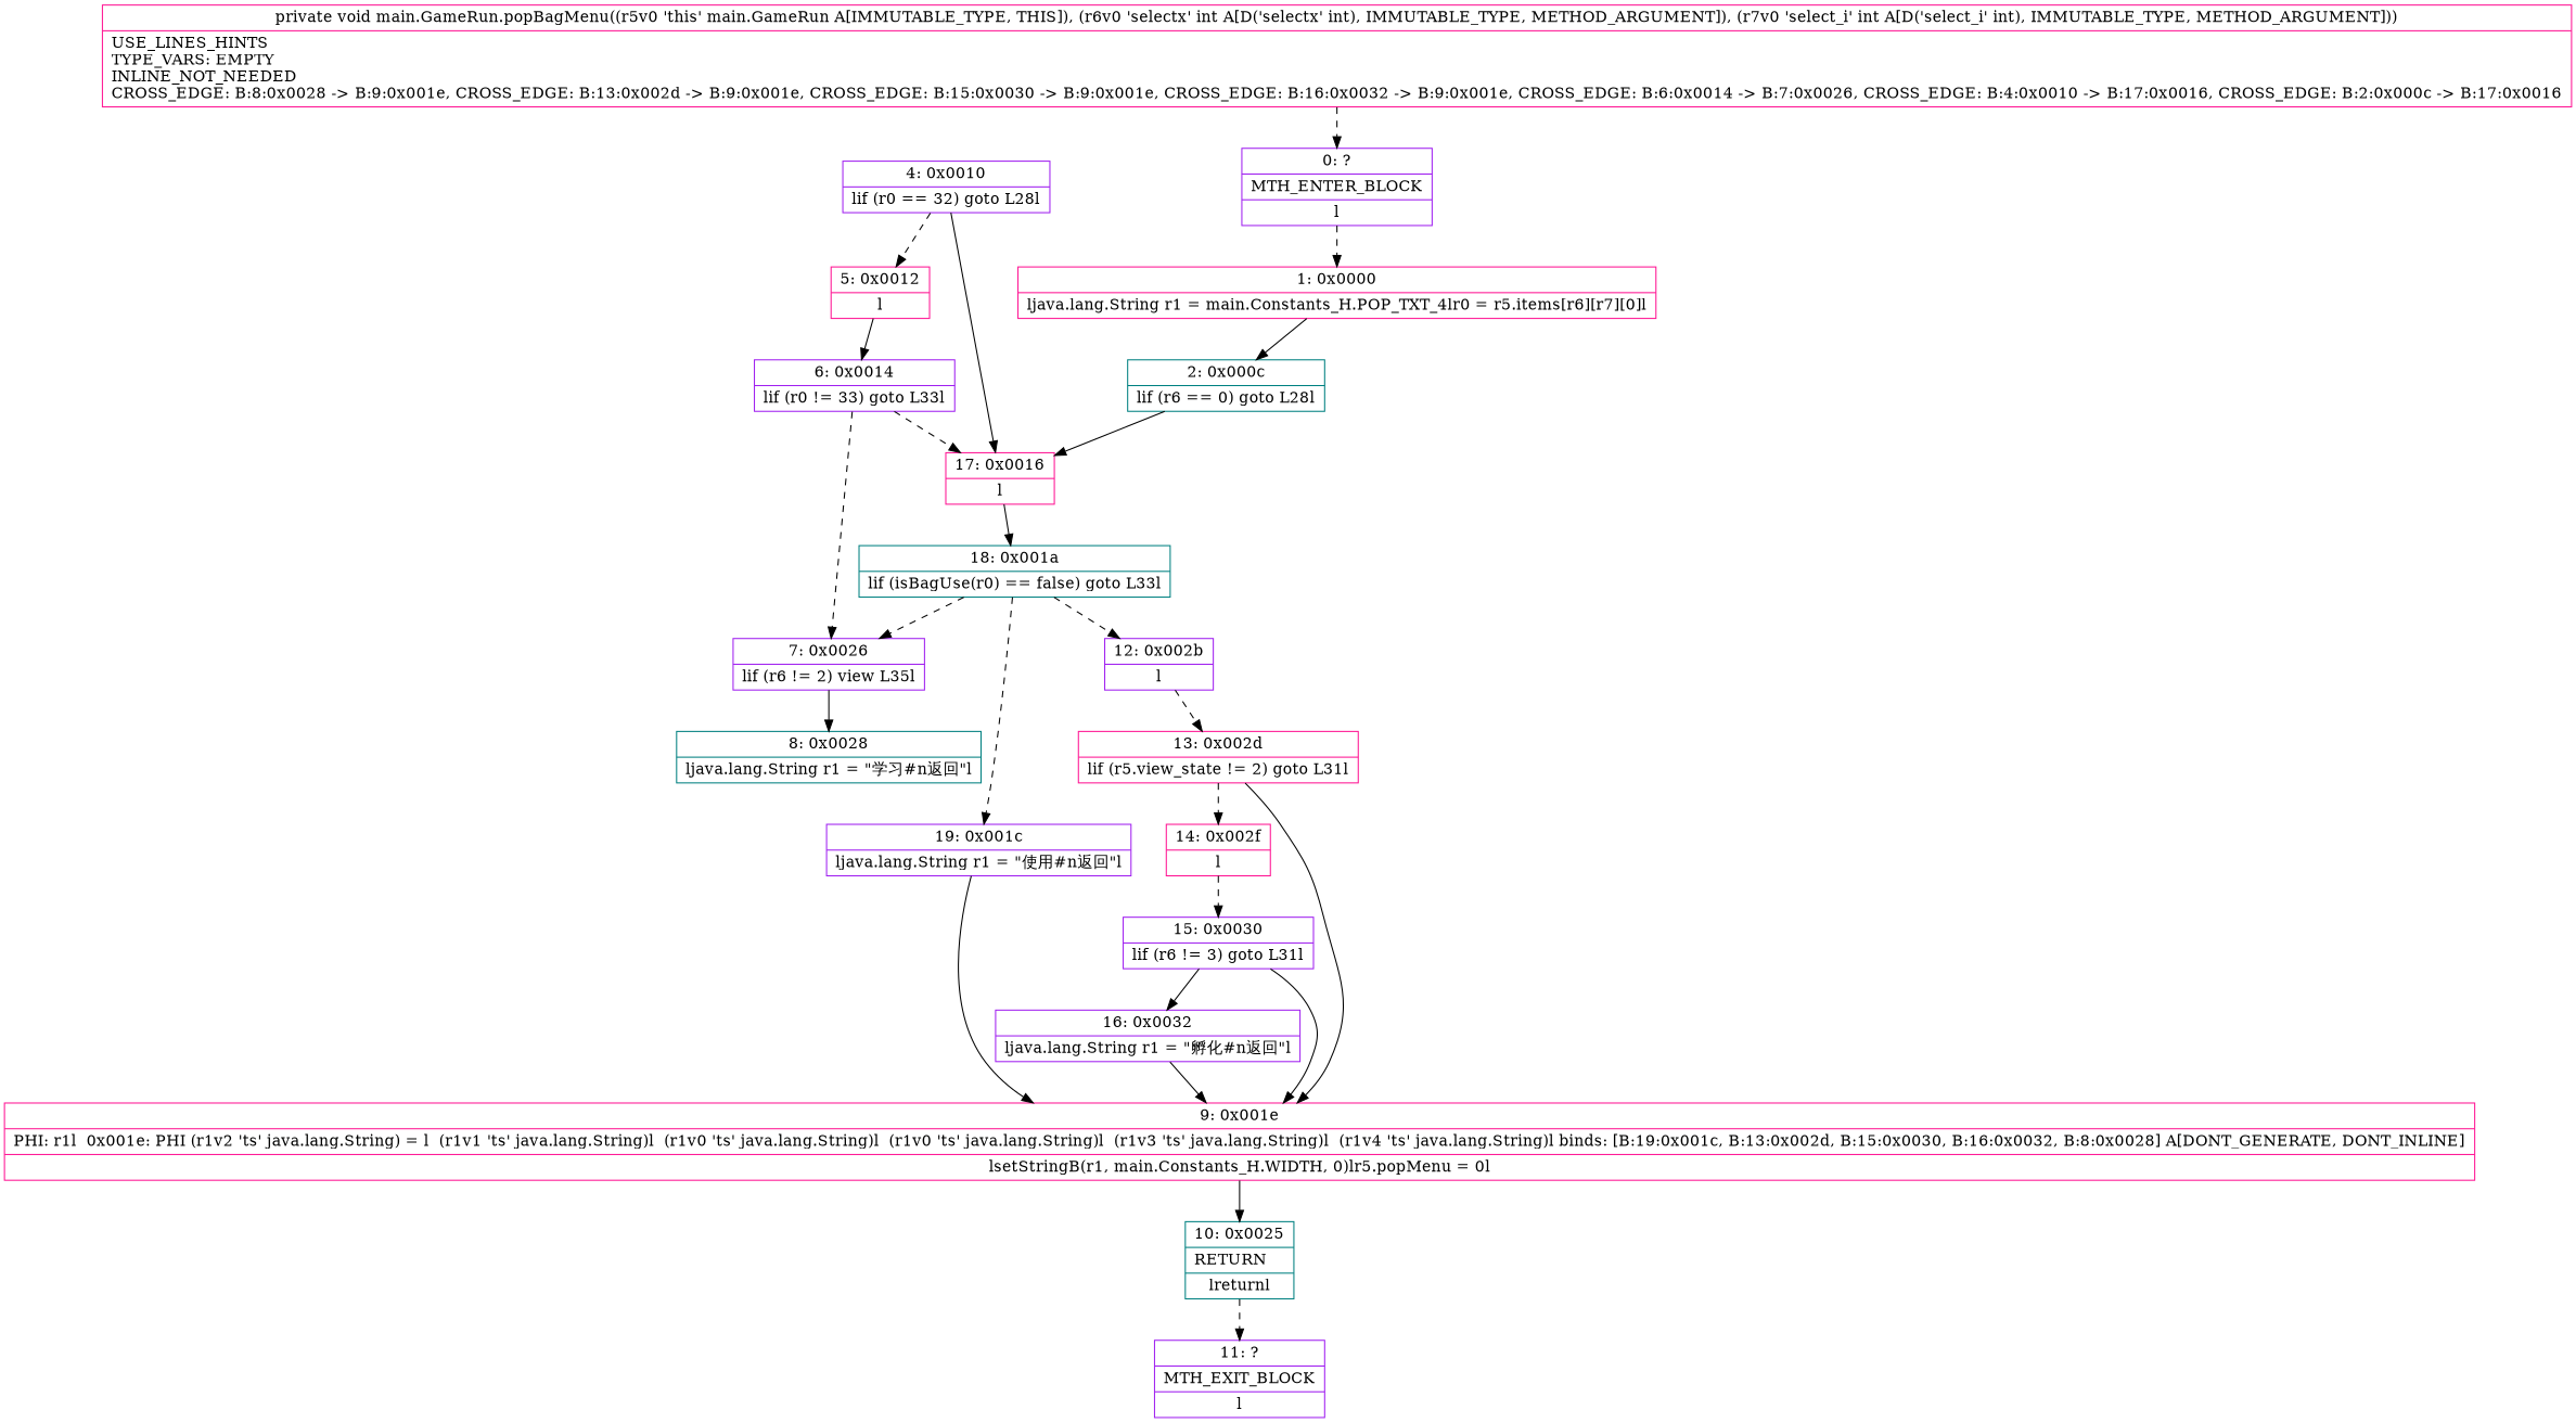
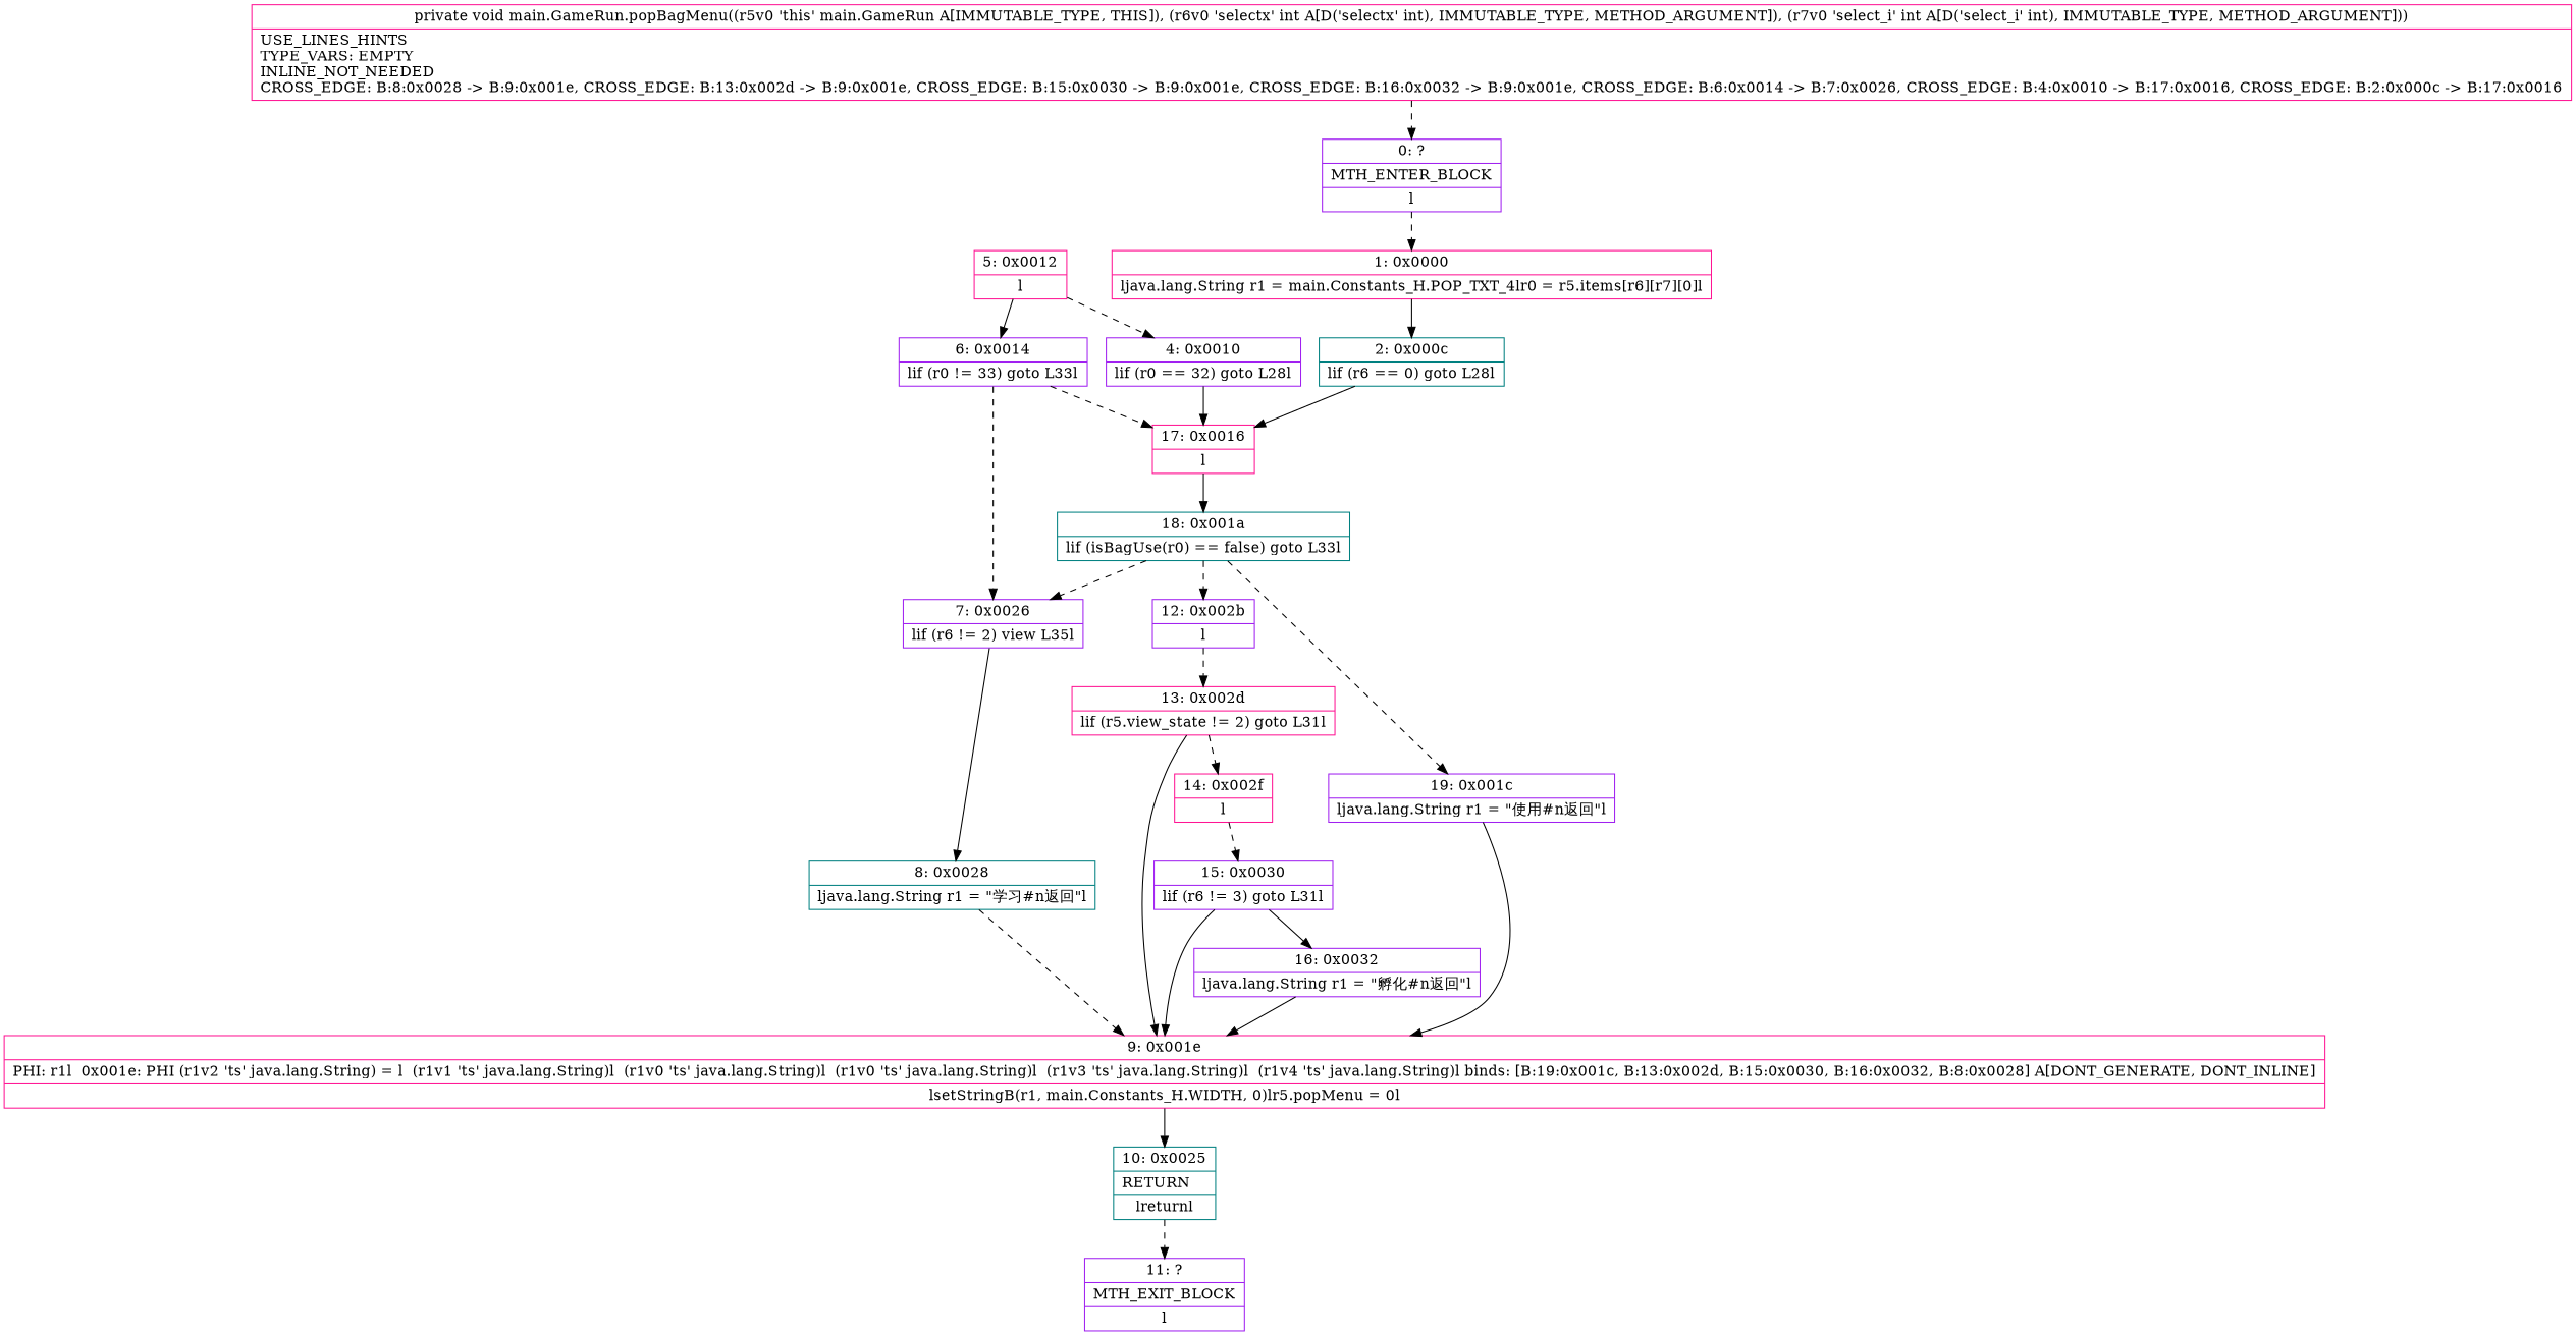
  digraph {
    node [color=purple shape=record]
    edge [style=dashed]
    n1 [label="{0\:\ ?|MTH_ENTER_BLOCK\l|l}"]
    n2 [color=deeppink label="{1\:\ 0x0000|ljava.lang.String r1 = main.Constants_H.POP_TXT_4lr0 = r5.items[r6][r7][0]l}"]
    n3 [color=teal label="{2\:\ 0x000c|lif (r6 == 0) goto L28l}"]
    n4 [color=deeppink label="{17\:\ 0x0016|l}"]
    n5 [color=teal label="{18\:\ 0x001a|lif (isBagUse(r0) == false) goto L33l}"]
    n6 [label="{4\:\ 0x0010|lif (r0 == 32) goto L28l}"]
    n7 [color=deeppink label="{5\:\ 0x0012|l}"]
    n8 [label="{6\:\ 0x0014|lif (r0 != 33) goto L33l}"]
    n9 [label="{7\:\ 0x0026|lif (r6 != 2) view L35l}"]
    n10 [color=teal label="{8\:\ 0x0028|ljava.lang.String r1 = \"学习#n返回\"l}"]
    n11 [color=deeppink label="{9\:\ 0x001e|PHI: r1l  0x001e: PHI (r1v2 'ts' java.lang.String) = l  (r1v1 'ts' java.lang.String)l  (r1v0 'ts' java.lang.String)l  (r1v0 'ts' java.lang.String)l  (r1v3 'ts' java.lang.String)l  (r1v4 'ts' java.lang.String)l binds: [B:19:0x001c, B:13:0x002d, B:15:0x0030, B:16:0x0032, B:8:0x0028] A[DONT_GENERATE, DONT_INLINE]\l|lsetStringB(r1, main.Constants_H.WIDTH, 0)lr5.popMenu = 0l}"]
    n12 [label="{12\:\ 0x002b|l}"]
    n13 [color=deeppink label="{13\:\ 0x002d|lif (r5.view_state != 2) goto L31l}"]
    n14 [color=teal label="{10\:\ 0x0025|RETURN\l|lreturnl}"]
    n15 [label="{11\:\ ?|MTH_EXIT_BLOCK\l|l}"]
    n16 [color=deeppink label="{14\:\ 0x002f|l}"]
    n17 [label="{15\:\ 0x0030|lif (r6 != 3) goto L31l}"]
    n18 [label="{16\:\ 0x0032|ljava.lang.String r1 = \"孵化#n返回\"l}"]
    n19 [label="{19\:\ 0x001c|ljava.lang.String r1 = \"使用#n返回\"l}"]
    n20 [color=deeppink label="{private void main.GameRun.popBagMenu((r5v0 'this' main.GameRun A[IMMUTABLE_TYPE, THIS]), (r6v0 'selectx' int A[D('selectx' int), IMMUTABLE_TYPE, METHOD_ARGUMENT]), (r7v0 'select_i' int A[D('select_i' int), IMMUTABLE_TYPE, METHOD_ARGUMENT]))  | USE_LINES_HINTS\lTYPE_VARS: EMPTY\lINLINE_NOT_NEEDED\lCROSS_EDGE: B:8:0x0028 \-\> B:9:0x001e, CROSS_EDGE: B:13:0x002d \-\> B:9:0x001e, CROSS_EDGE: B:15:0x0030 \-\> B:9:0x001e, CROSS_EDGE: B:16:0x0032 \-\> B:9:0x001e, CROSS_EDGE: B:6:0x0014 \-\> B:7:0x0026, CROSS_EDGE: B:4:0x0010 \-\> B:17:0x0016, CROSS_EDGE: B:2:0x000c \-\> B:17:0x0016\l}"]
    n1 -> n2
    n2 -> n3 [style=solid]
    n3 -> n4 [style=solid]
    n4 -> n5 [style=solid]
    n5 -> n9
    n5 -> n12
    n5 -> n19
    n6 -> n4 [style=solid]
-   n6 -> n7
+   n7 -> n6
    n7 -> n8 [style=solid]
    n8 -> n4
    n8 -> n9
    n9 -> n10 [style=solid]
+   n10 -> n11
    n11 -> n14 [style=solid]
    n12 -> n13
    n13 -> n11 [style=solid]
    n13 -> n16
    n14 -> n15
    n16 -> n17
    n17 -> n11 [style=solid]
    n17 -> n18 [style=solid]
    n18 -> n11 [style=solid]
    n19 -> n11 [style=solid]
    n20 -> n1
  }
